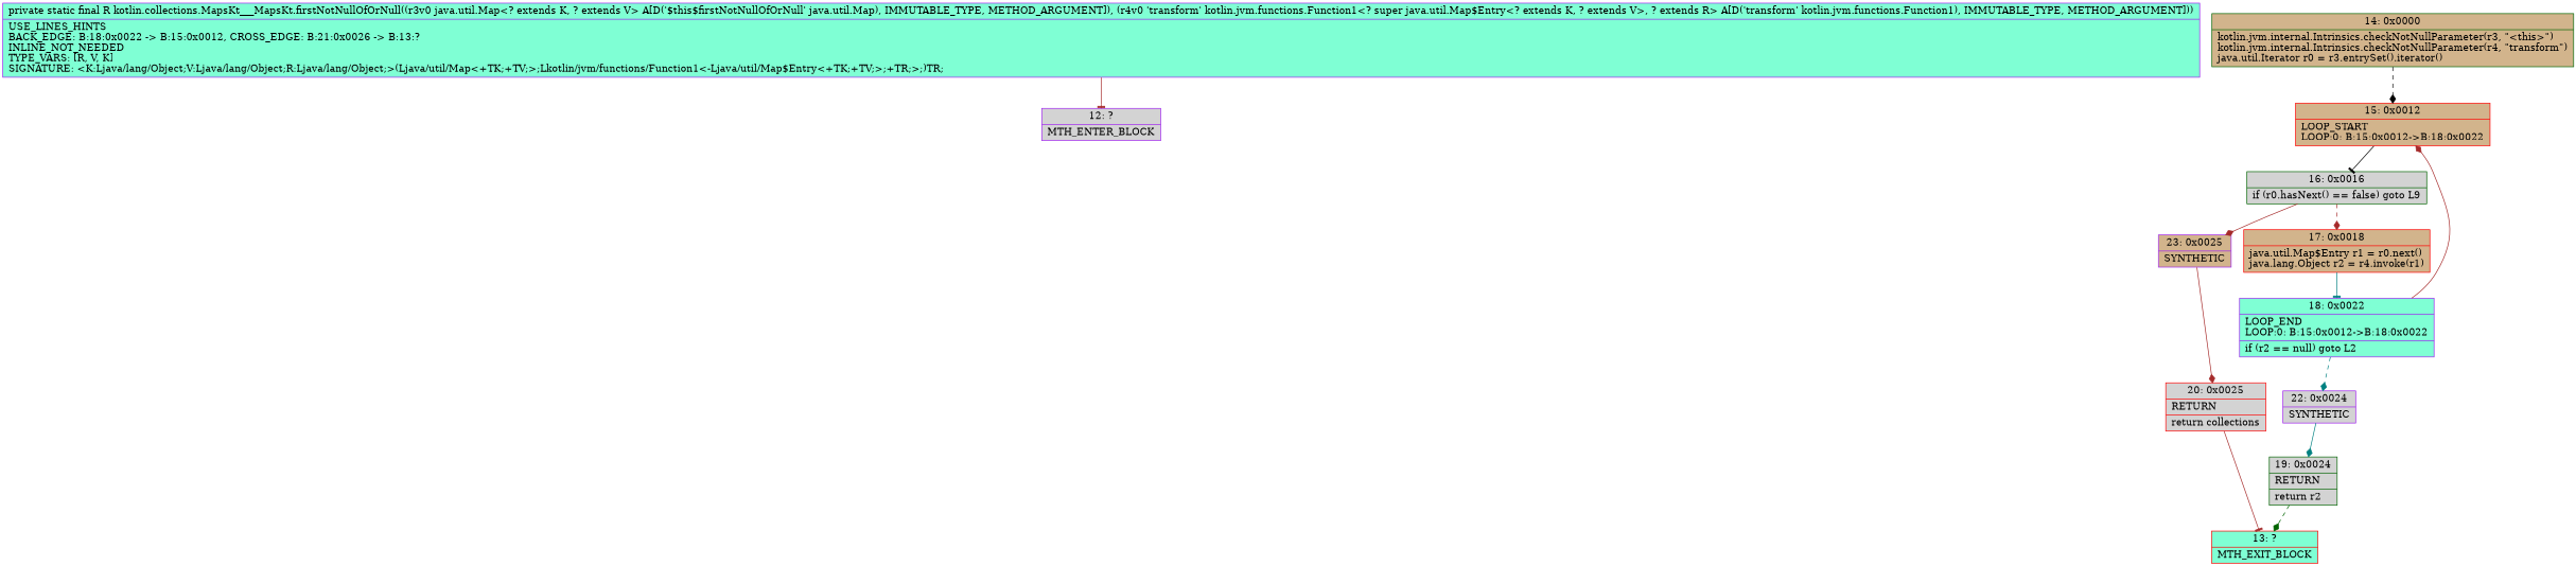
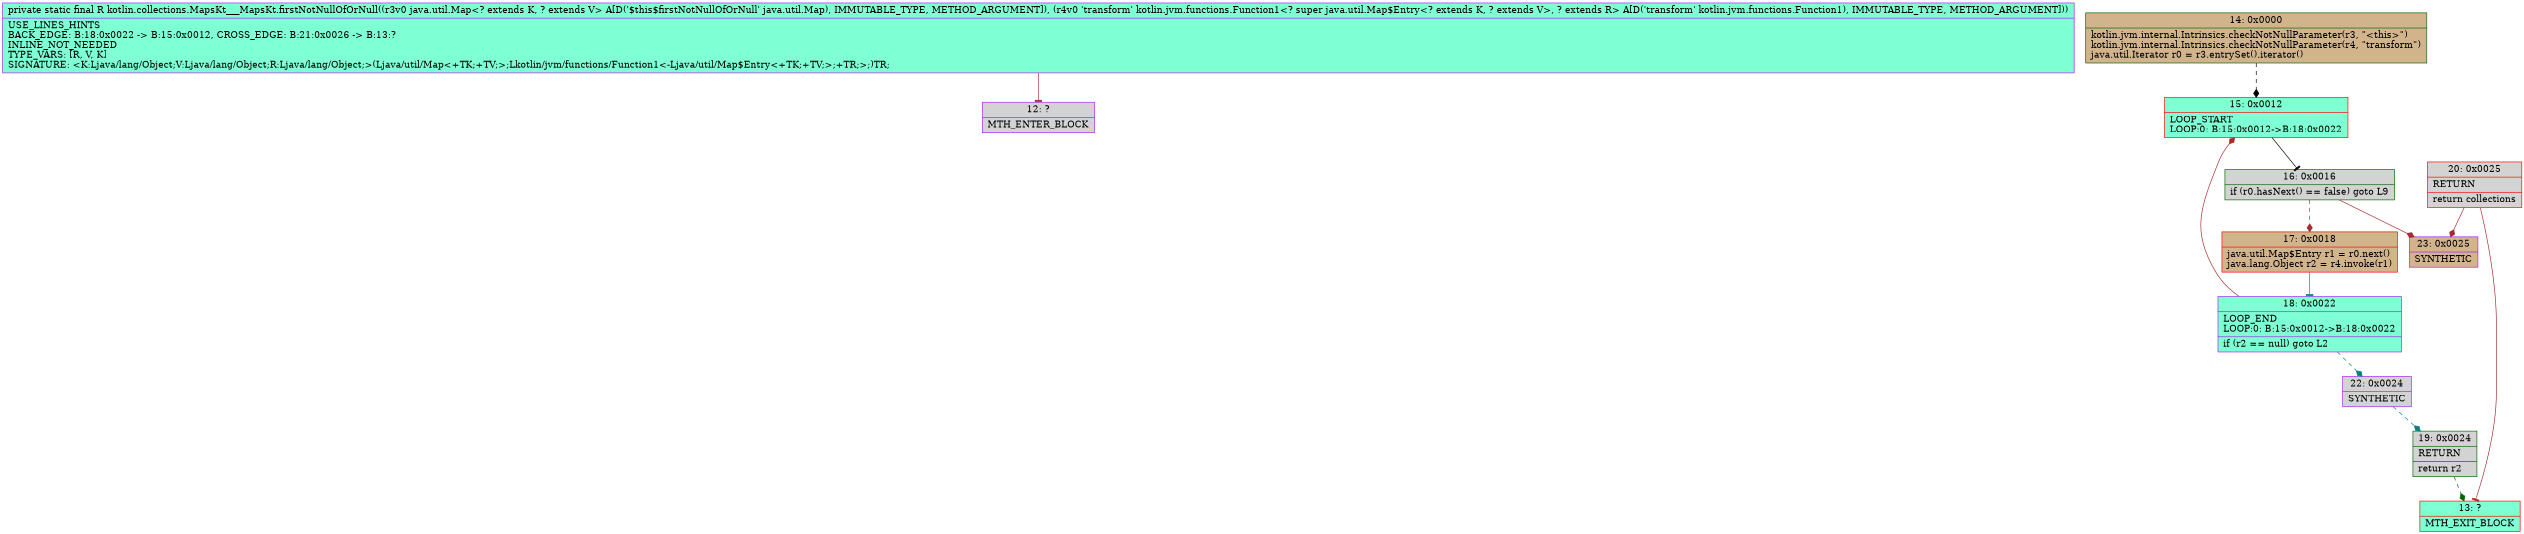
  digraph {
    node [color=purple fillcolor=lightgrey shape=record style=filled]
    edge [arrowhead=diamond color=brown]
    n1 [label="{12\:\ ?|MTH_ENTER_BLOCK\l}"]
    n2 [color=darkgreen fillcolor=tan label="{14\:\ 0x0000|kotlin.jvm.internal.Intrinsics.checkNotNullParameter(r3, \"\<this\>\")\lkotlin.jvm.internal.Intrinsics.checkNotNullParameter(r4, \"transform\")\ljava.util.Iterator r0 = r3.entrySet().iterator()\l}"]
-   n3 [color=red fillcolor=tan label="{15\:\ 0x0012|LOOP_START\lLOOP:0: B:15:0x0012\-\>B:18:0x0022\l}"]
+   n3 [color=red fillcolor=aquamarine label="{15\:\ 0x0012|LOOP_START\lLOOP:0: B:15:0x0012\-\>B:18:0x0022\l}"]
    n4 [color=darkgreen label="{16\:\ 0x0016|if (r0.hasNext() == false) goto L9\l}"]
    n5 [color=red fillcolor=tan label="{17\:\ 0x0018|java.util.Map$Entry r1 = r0.next()\ljava.lang.Object r2 = r4.invoke(r1)\l}"]
    n6 [fillcolor=tan label="{23\:\ 0x0025|SYNTHETIC\l}"]
    n7 [fillcolor=aquamarine label="{18\:\ 0x0022|LOOP_END\lLOOP:0: B:15:0x0012\-\>B:18:0x0022\l|if (r2 == null) goto L2\l}"]
    n8 [color=red label="{20\:\ 0x0025|RETURN\l|return collections\l}"]
    n9 [label="{22\:\ 0x0024|SYNTHETIC\l}"]
    n10 [color=darkgreen label="{19\:\ 0x0024|RETURN\l|return r2\l}"]
    n11 [color=red fillcolor=aquamarine label="{13\:\ ?|MTH_EXIT_BLOCK\l}"]
    n12 [fillcolor=aquamarine label="{private static final R kotlin.collections.MapsKt___MapsKt.firstNotNullOfOrNull((r3v0 java.util.Map\<? extends K, ? extends V\> A[D('$this$firstNotNullOfOrNull' java.util.Map), IMMUTABLE_TYPE, METHOD_ARGUMENT]), (r4v0 'transform' kotlin.jvm.functions.Function1\<? super java.util.Map$Entry\<? extends K, ? extends V\>, ? extends R\> A[D('transform' kotlin.jvm.functions.Function1), IMMUTABLE_TYPE, METHOD_ARGUMENT]))  | USE_LINES_HINTS\lBACK_EDGE: B:18:0x0022 \-\> B:15:0x0012, CROSS_EDGE: B:21:0x0026 \-\> B:13:?\lINLINE_NOT_NEEDED\lTYPE_VARS: [R, V, K]\lSIGNATURE: \<K:Ljava\/lang\/Object;V:Ljava\/lang\/Object;R:Ljava\/lang\/Object;\>(Ljava\/util\/Map\<+TK;+TV;\>;Lkotlin\/jvm\/functions\/Function1\<\-Ljava\/util\/Map$Entry\<+TK;+TV;\>;+TR;\>;)TR;\l}"]
    n2 -> n3 [color=black style=dashed]
    n3 -> n4 [arrowhead=tee color=black]
    n4 -> n5 [style=dashed]
    n4 -> n6
    n5 -> n7 [arrowhead=tee color=teal]
-   n6 -> n8
+   n8 -> n6
    n7 -> n3
    n7 -> n9 [color=teal style=dashed]
    n8 -> n11 [arrowhead=tee]
-   n9 -> n10 [color=teal]
+   n9 -> n10 [color=teal style=dashed]
    n10 -> n11 [color=darkgreen style=dashed]
    n12 -> n1 [arrowhead=tee]
  }
